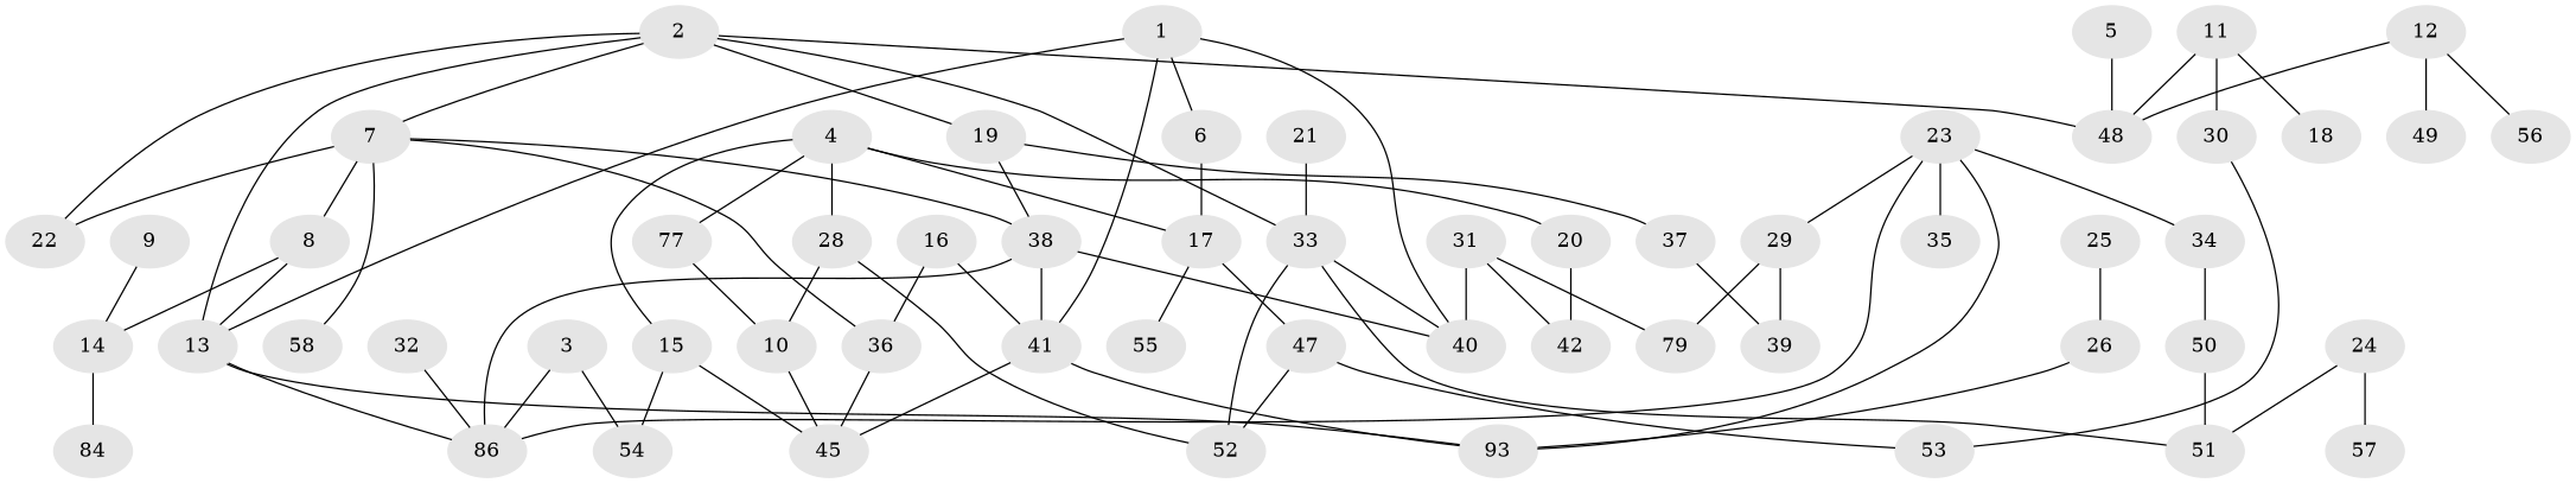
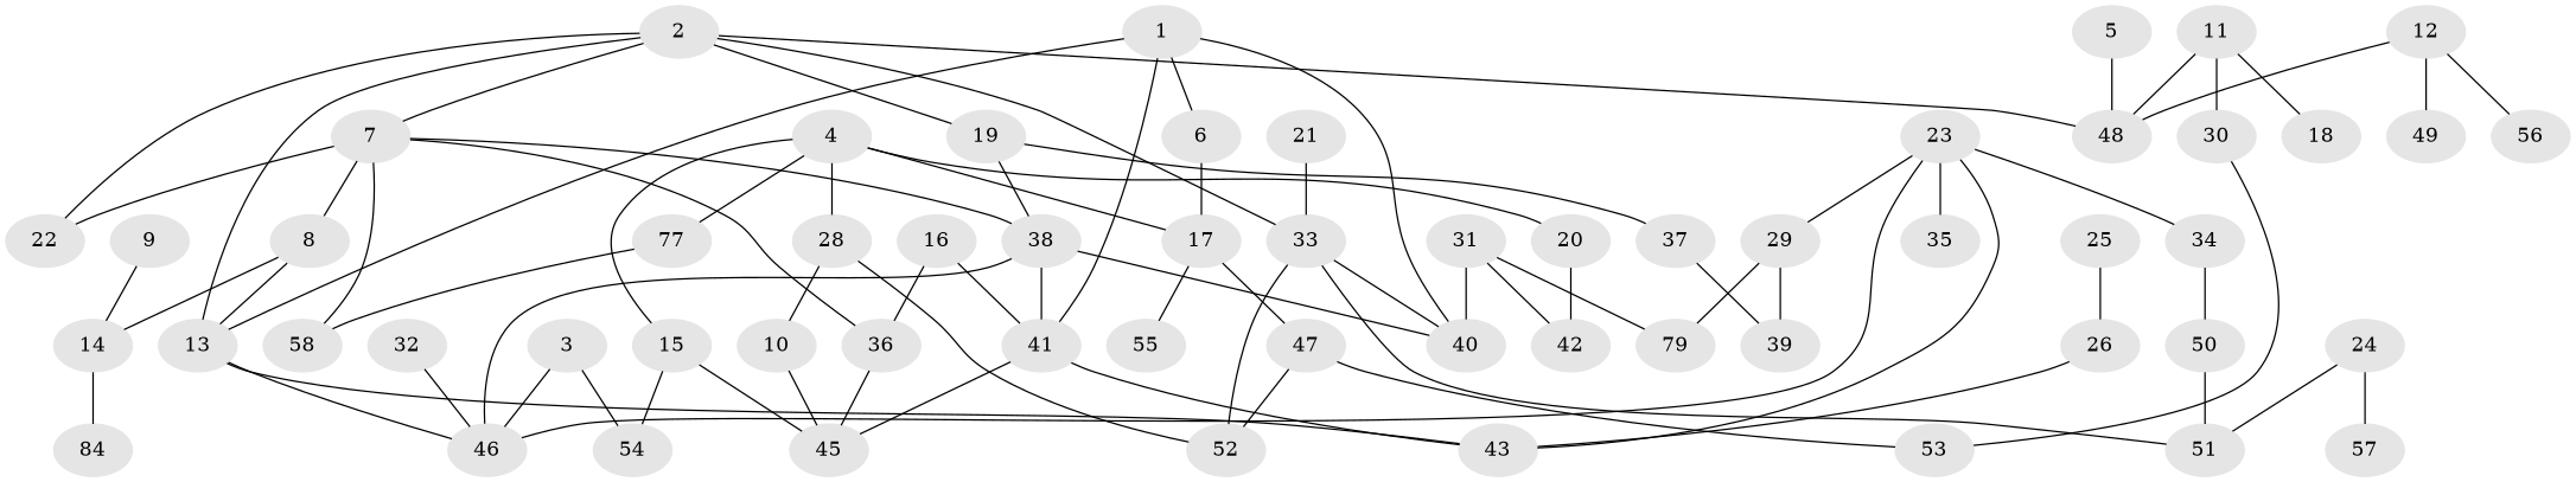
  graph {
    node [color=gray90 style=filled]
    edge [weight=1.0]
    1
    6
    13
    40
    41
    17
-   46 [label=86]
-   43 [label=93]
+   46
+   43
    45
    2
    7
    19
    22
    33
    48
    8
    36
    38
    58
    37
    51
    52
    3
    54
    4
    15
    20
    n28 [label=77]
    28
    10
    47
    55
    42
    5
    14
    n36 [label=84]
    9
    11
    18
    30
    53
    12
    49
    56
    16
    39
    21
    23
    29
    34
    35
    n52 [label=79]
    50
    24
    57
    25
    26
    31
    32
    1 -- 6
    1 -- 13
    1 -- 40
    1 -- 41
    6 -- 17
    13 -- 46
    13 -- 43
    41 -- 43
    41 -- 45
    17 -- 47
    17 -- 55
    2 -- 13
    2 -- 7
    2 -- 19
    2 -- 22
    2 -- 33
    2 -- 48
    7 -- 22
    7 -- 8
    7 -- 36
    7 -- 38
    7 -- 58
    19 -- 38
    19 -- 37
    33 -- 40
    33 -- 51
    33 -- 52
    8 -- 13
    8 -- 14
    36 -- 45
    38 -- 40
    38 -- 41
    38 -- 46
    37 -- 39
    3 -- 46
    3 -- 54
    4 -- 17
    4 -- 15
    4 -- 20
    4 -- n28
    4 -- 28
    15 -- 45
    15 -- 54
    20 -- 42
-   n28 -- 10
+   n28 -- 58
    28 -- 52
    28 -- 10
    10 -- 45
    47 -- 52
    47 -- 53
    5 -- 48
    14 -- n36
    9 -- 14
    11 -- 48
    11 -- 18
    11 -- 30
    30 -- 53
    12 -- 48
    12 -- 49
    12 -- 56
    16 -- 41
    16 -- 36
    21 -- 33
    23 -- 46
    23 -- 43
    23 -- 29
    23 -- 34
    23 -- 35
    29 -- 39
    29 -- n52
    34 -- 50
    50 -- 51
    24 -- 51
    24 -- 57
    25 -- 26
    26 -- 43
    31 -- 40
    31 -- 42
    31 -- n52
    32 -- 46
  }
